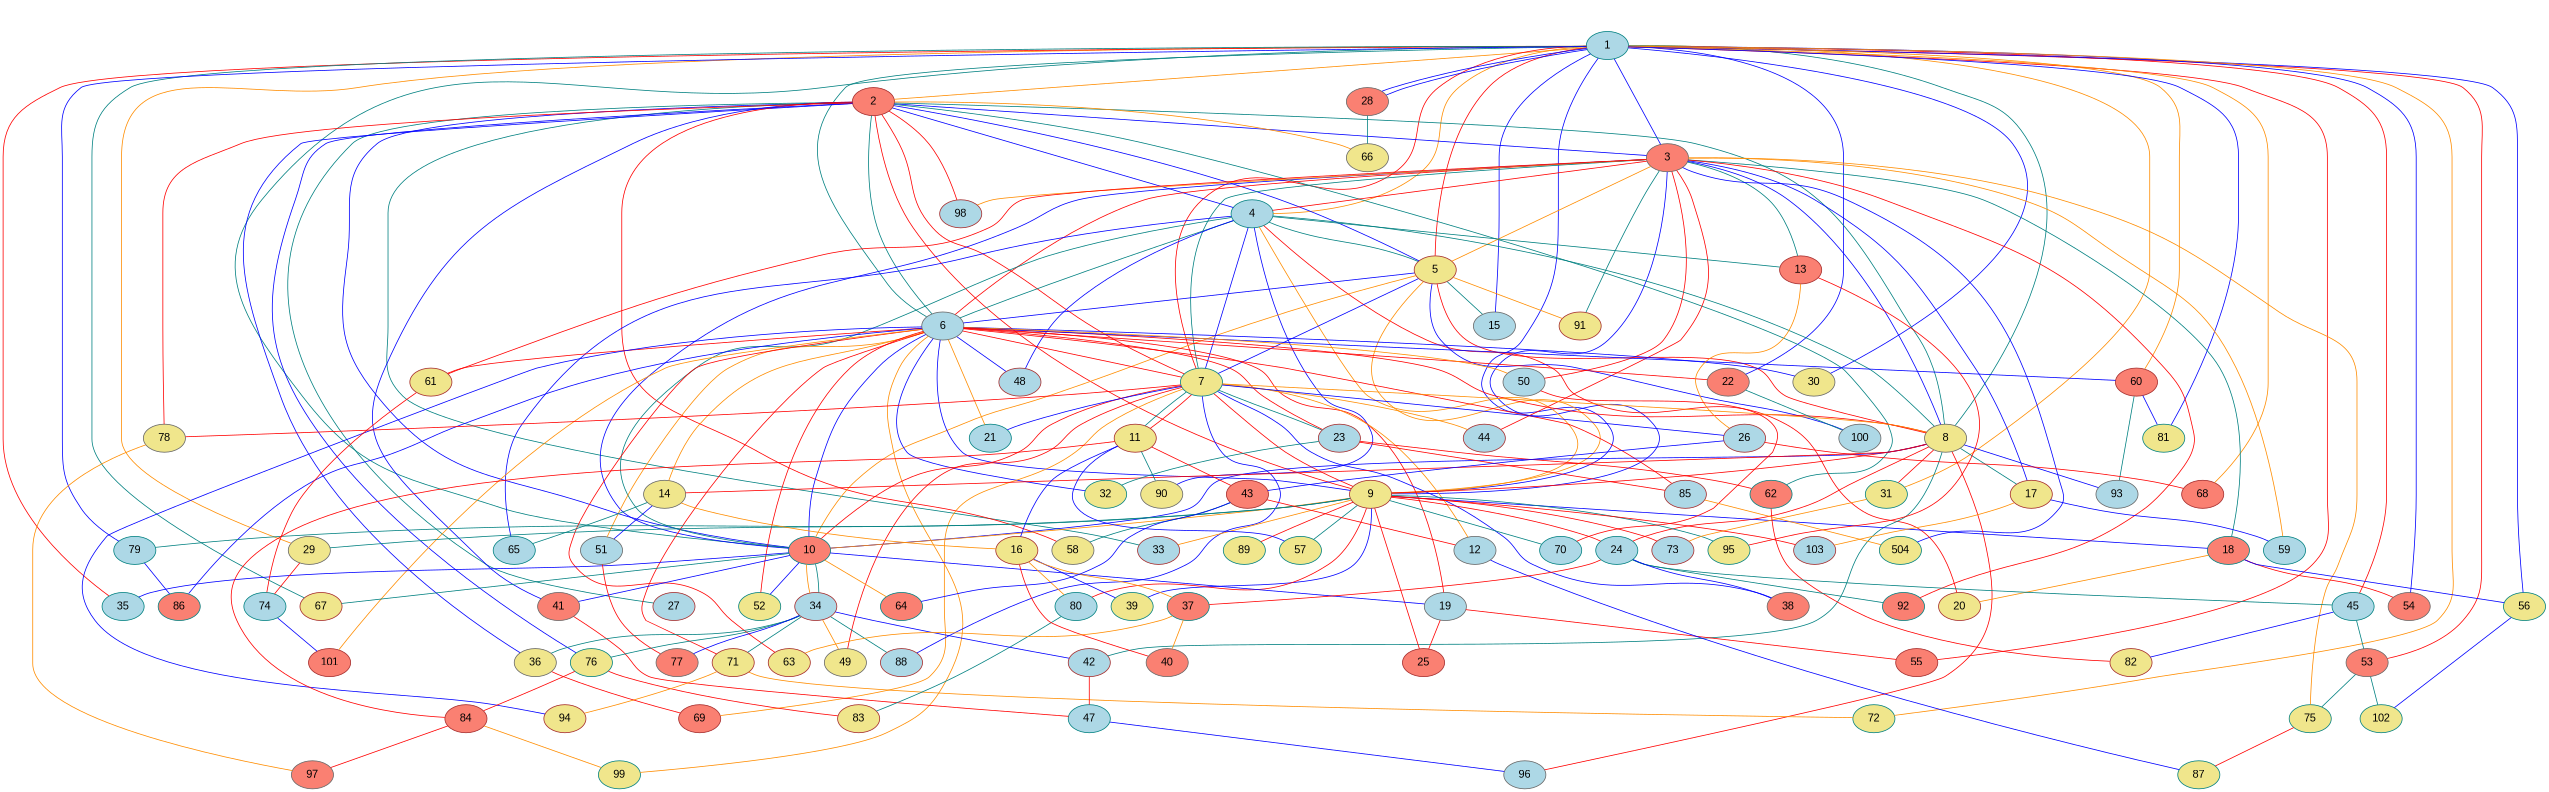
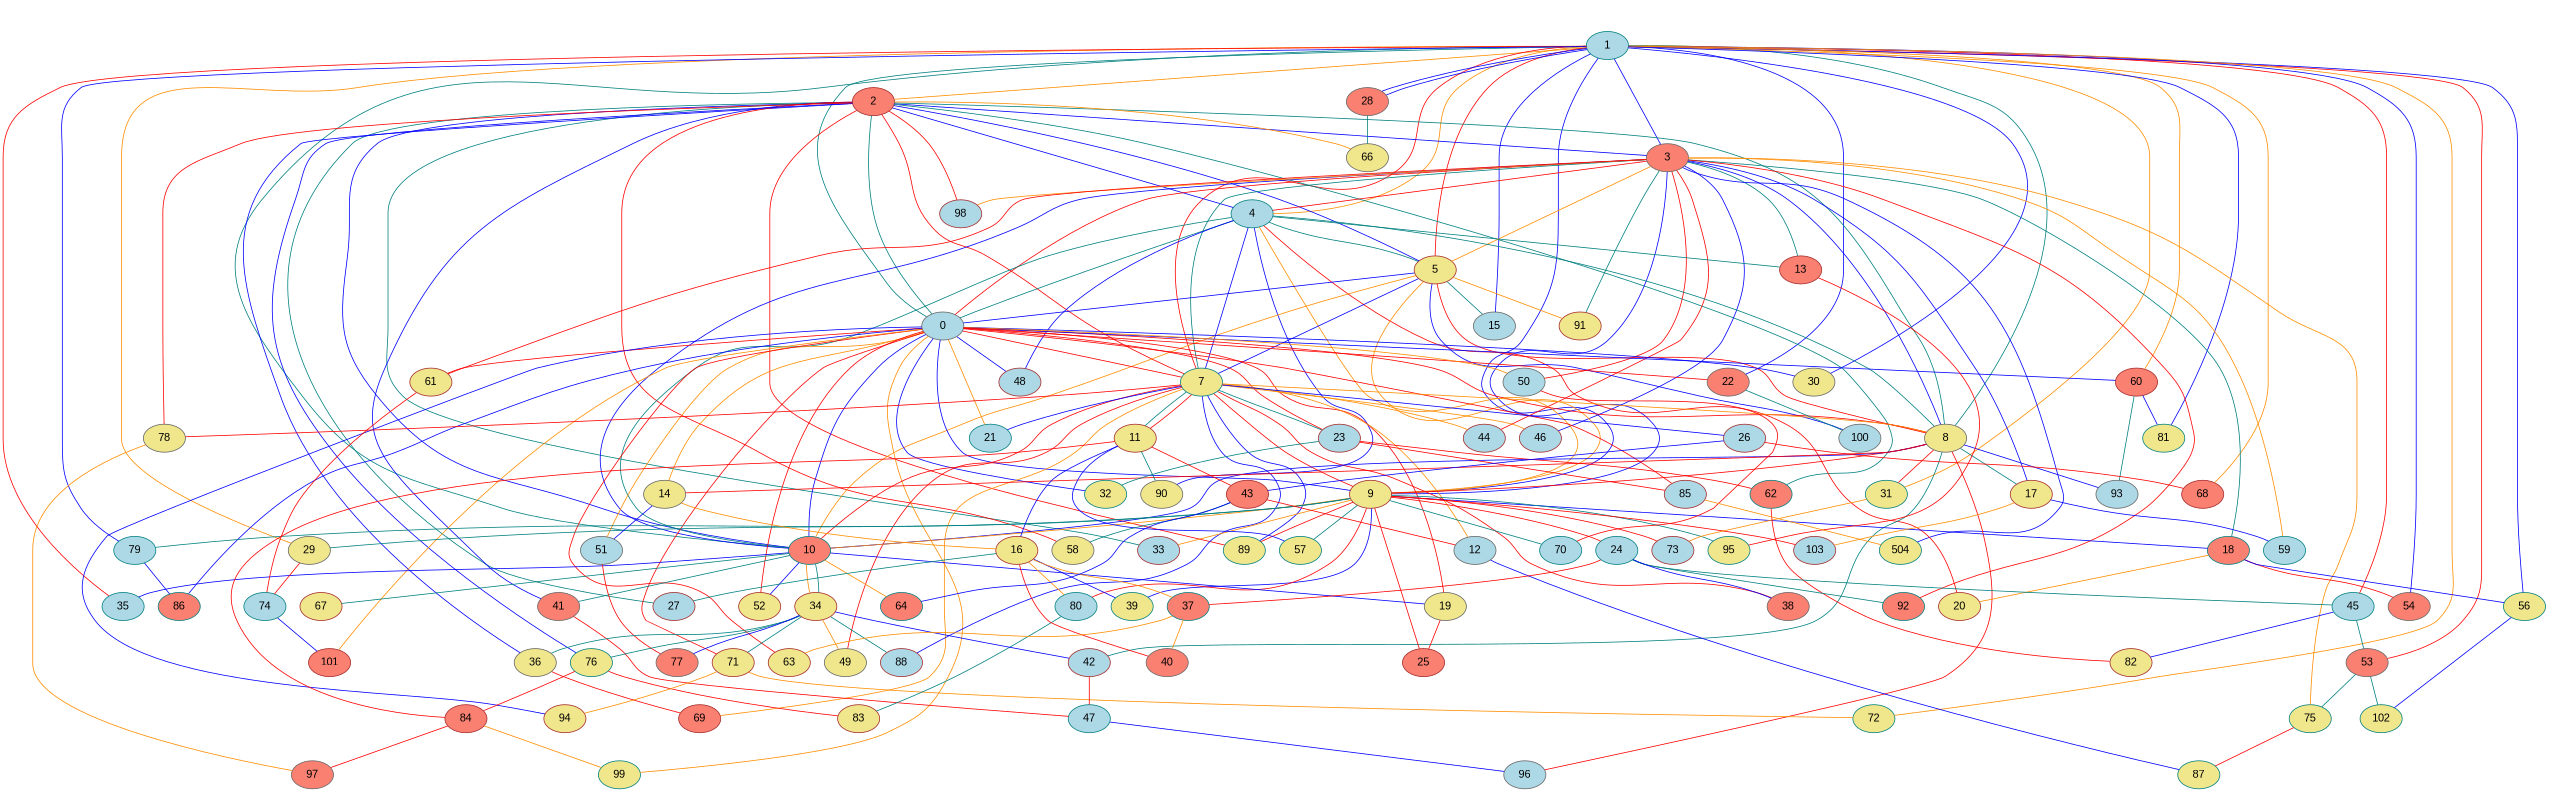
  graph {
    fontname="Liberation Sans"
    node [color=brown fillcolor=khaki fontname="Liberation Sans" style=filled]
    edge [color=blue fontname="Liberation Sans"]
    1 [color=teal fillcolor=lightblue]
    2 [fillcolor=salmon]
    3 [color=gray40 fillcolor=salmon]
    4 [color=teal fillcolor=lightblue]
    5
-   6 [color=gray40 fillcolor=lightblue]
+   6 [color=gray40 fillcolor=lightblue label=0]
    7 [color=teal]
    8 [color=gray40]
    9
    10 [color=teal fillcolor=salmon]
    15 [color=gray40 fillcolor=lightblue]
    22 [color=gray40 fillcolor=salmon]
    28 [color=gray40 fillcolor=salmon]
    29 [color=gray40]
    30 [color=gray40]
    31 [color=teal]
    35 [color=teal fillcolor=lightblue]
    45 [color=teal fillcolor=lightblue]
    53 [color=gray40 fillcolor=salmon]
    54 [color=gray40 fillcolor=salmon]
-   55 [fillcolor=salmon]
    56 [color=teal]
    60 [fillcolor=salmon]
    67
    68 [fillcolor=salmon]
    72 [color=teal]
    79 [color=teal fillcolor=lightblue]
    81 [color=teal]
    27 [fillcolor=lightblue]
    33 [fillcolor=lightblue]
    36 [color=gray40]
    41 [color=gray40 fillcolor=salmon]
    58 [color=gray40]
    62 [color=teal fillcolor=salmon]
    66 [color=gray40]
    76 [color=teal]
    78 [color=gray40]
    98 [fillcolor=lightblue]
    13 [fillcolor=salmon]
    17
    18 [color=teal fillcolor=salmon]
    44 [fillcolor=lightblue]
+   46 [fillcolor=lightblue]
    50 [color=gray40 fillcolor=lightblue]
    59 [color=teal fillcolor=lightblue]
    61
    75 [color=teal]
    91
    92 [color=teal fillcolor=salmon]
    n50 [color=teal label=504]
    20
    48 [fillcolor=lightblue]
-   65 [color=teal fillcolor=lightblue]
    90 [color=gray40]
    100 [color=gray40 fillcolor=lightblue]
    14 [color=gray40]
-   19 [color=gray40 fillcolor=lightblue]
+   19 [color=gray40]
    21 [color=teal fillcolor=lightblue]
    23 [fillcolor=lightblue]
    32 [color=teal]
    51 [color=gray40 fillcolor=lightblue]
-   52 [color=teal]
+   52
    63
    71
    85 [fillcolor=lightblue]
    86 [color=teal fillcolor=salmon]
    94
    99 [color=teal]
    101 [fillcolor=salmon]
    11
    12 [color=gray40 fillcolor=lightblue]
    26 [fillcolor=lightblue]
    38 [color=gray40 fillcolor=salmon]
    49 [color=gray40]
    69 [fillcolor=salmon]
    88 [fillcolor=lightblue]
    89 [color=teal]
    24 [color=teal fillcolor=lightblue]
    42 [fillcolor=lightblue]
    93 [color=gray40 fillcolor=lightblue]
    96 [color=gray40 fillcolor=lightblue]
    25 [fillcolor=salmon]
    39 [color=teal]
    57 [color=teal]
    70 [color=teal fillcolor=lightblue]
    73 [fillcolor=lightblue]
    80 [color=teal fillcolor=lightblue]
    95 [color=teal]
    103 [fillcolor=lightblue]
-   34 [fillcolor=lightblue]
+   34
    64 [color=teal fillcolor=salmon]
    74 [color=teal fillcolor=lightblue]
    82
    102 [color=teal]
    47 [color=teal fillcolor=lightblue]
    84 [fillcolor=salmon]
    83
    97 [color=gray40 fillcolor=salmon]
    87 [color=teal]
    16
    77 [color=gray40 fillcolor=salmon]
    43 [fillcolor=salmon]
    37 [color=teal fillcolor=salmon]
    40 [color=gray40 fillcolor=salmon]
    1 -- 2 [color=darkorange]
    1 -- 3
    1 -- 4 [color=darkorange]
    1 -- 5 [color=red]
    1 -- 6 [color=teal]
    1 -- 7 [color=red]
    1 -- 8 [color=teal]
    1 -- 9
    1 -- 10 [color=teal]
    1 -- 15
    1 -- 22
    1 -- 28
    1 -- 28
    1 -- 29 [color=darkorange]
    1 -- 30
    1 -- 31 [color=darkorange]
    1 -- 35 [color=red]
    1 -- 45 [color=red]
    1 -- 53 [color=red]
    1 -- 54
-   1 -- 55 [color=red]
    1 -- 56
    1 -- 60 [color=darkorange]
-   1 -- 67 [color=teal]
    1 -- 68 [color=darkorange]
    1 -- 72 [color=darkorange]
    1 -- 79
    1 -- 81
    2 -- 3
    2 -- 4
    2 -- 5
    2 -- 6 [color=teal]
    2 -- 7 [color=red]
    2 -- 8 [color=teal]
-   2 -- 9 [color=red]
+   2 -- 89 [color=red]
    2 -- 10
    2 -- 27 [color=teal]
    2 -- 33 [color=teal]
    2 -- 36
    2 -- 41
    2 -- 58 [color=red]
    2 -- 62 [color=teal]
    2 -- 66 [color=darkorange]
    2 -- 76
    2 -- 78 [color=red]
    2 -- 98 [color=red]
    3 -- 4 [color=red]
    3 -- 5 [color=darkorange]
    3 -- 6 [color=red]
    3 -- 7 [color=teal]
    3 -- 8
    3 -- 9
    3 -- 10
    3 -- 98 [color=darkorange]
    3 -- 13 [color=teal]
    3 -- 17
    3 -- 18 [color=teal]
    3 -- 44 [color=red]
+   3 -- 46
    3 -- 50 [color=red]
    3 -- 59 [color=darkorange]
    3 -- 61 [color=red]
    3 -- 75 [color=darkorange]
    3 -- 91 [color=teal]
    3 -- 92 [color=red]
    3 -- n50
    4 -- 5 [color=teal]
    4 -- 6 [color=teal]
    4 -- 7
    4 -- 8 [color=teal]
    4 -- 9 [color=darkorange]
    4 -- 10 [color=teal]
    4 -- 13 [color=teal]
    4 -- 20 [color=red]
    4 -- 48
-   4 -- 65
    4 -- 90
    5 -- 6
    5 -- 7
    5 -- 8 [color=red]
    5 -- 9 [color=darkorange]
    5 -- 10 [color=darkorange]
    5 -- 15 [color=teal]
    5 -- 91 [color=darkorange]
    5 -- 100
    6 -- 7 [color=red]
    6 -- 8 [color=red]
    6 -- 9
    6 -- 10
    6 -- 22 [color=red]
    6 -- 30
    6 -- 60
    6 -- 50 [color=darkorange]
    6 -- 61 [color=red]
    6 -- 48
    6 -- 14 [color=darkorange]
    6 -- 19 [color=red]
    6 -- 21 [color=darkorange]
    6 -- 23 [color=red]
    6 -- 32
    6 -- 51 [color=darkorange]
    6 -- 52 [color=red]
    6 -- 63 [color=red]
    6 -- 71 [color=red]
    6 -- 85 [color=red]
    6 -- 86
    6 -- 94
    6 -- 99 [color=darkorange]
    6 -- 101 [color=darkorange]
    7 -- 8 [color=darkorange]
    7 -- 9 [color=red]
    7 -- 10 [color=red]
    7 -- 78 [color=red]
    7 -- 44 [color=darkorange]
+   7 -- 46 [color=darkorange]
    7 -- 21
    7 -- 23 [color=teal]
    7 -- 11 [color=teal]
    7 -- 11 [color=red]
    7 -- 12 [color=darkorange]
    7 -- 26
-   7 -- 38
+   7 -- 38 [color=red]
    7 -- 49 [color=red]
    7 -- 69 [color=darkorange]
    7 -- 88
+   7 -- 89
    8 -- 9 [color=red]
    8 -- 10
    8 -- 31 [color=red]
    8 -- 17 [color=teal]
    8 -- 14 [color=red]
-   8 -- 24 [color=red]
    8 -- 42 [color=teal]
    8 -- 93
    8 -- 96 [color=red]
    9 -- 10 [color=darkorange]
    9 -- 29 [color=teal]
    9 -- 79 [color=teal]
    9 -- 33 [color=darkorange]
    9 -- 18
    9 -- 89 [color=red]
    9 -- 24 [color=red]
    9 -- 25 [color=red]
    9 -- 39
    9 -- 57 [color=teal]
    9 -- 70 [color=teal]
    9 -- 73 [color=red]
    9 -- 80 [color=red]
    9 -- 95 [color=teal]
    9 -- 103 [color=red]
    10 -- 35
    10 -- 67 [color=teal]
-   10 -- 41
+   10 -- 41 [color=teal]
    10 -- 19
    10 -- 52
    10 -- 34 [color=darkorange]
    10 -- 34 [color=teal]
    10 -- 64 [color=darkorange]
    22 -- 100 [color=teal]
    28 -- 66 [color=teal]
    29 -- 74 [color=red]
    31 -- 73 [color=darkorange]
    45 -- 53 [color=teal]
    45 -- 82
    53 -- 75 [color=teal]
    53 -- 102 [color=teal]
    56 -- 102
    60 -- 81
    60 -- 93 [color=teal]
    79 -- 86
    36 -- 69 [color=red]
    41 -- 47 [color=red]
    62 -- 82 [color=red]
    76 -- 84 [color=red]
    76 -- 83 [color=red]
    78 -- 97 [color=darkorange]
-   13 -- 26 [color=darkorange]
    13 -- 95 [color=red]
    17 -- 59
    17 -- 103 [color=darkorange]
    18 -- 54 [color=red]
    18 -- 56
    18 -- 20 [color=darkorange]
    50 -- 70 [color=red]
    61 -- 74 [color=red]
    75 -- 87 [color=red]
-   14 -- 65 [color=teal]
    14 -- 51
    14 -- 16 [color=darkorange]
-   19 -- 55 [color=red]
    19 -- 25 [color=red]
    23 -- 62 [color=red]
    23 -- 32 [color=teal]
    23 -- 85 [color=red]
    51 -- 77 [color=red]
    71 -- 72 [color=darkorange]
    71 -- 94 [color=darkorange]
    85 -- n50 [color=darkorange]
    11 -- 90 [color=teal]
    11 -- 57
    11 -- 84 [color=red]
    11 -- 16
    11 -- 43 [color=red]
    12 -- 87
    26 -- 68 [color=red]
    26 -- 43
    24 -- 45 [color=teal]
    24 -- 92 [color=teal]
    24 -- 38
    24 -- 37 [color=red]
    42 -- 47 [color=red]
    80 -- 83 [color=teal]
    34 -- 36 [color=teal]
    34 -- 76 [color=teal]
    34 -- 71 [color=teal]
    34 -- 49 [color=darkorange]
    34 -- 88 [color=teal]
    34 -- 42
    34 -- 77
    74 -- 101
    47 -- 96
    84 -- 99 [color=darkorange]
    84 -- 97 [color=red]
+   16 -- 27 [color=teal]
    16 -- 39
    16 -- 80 [color=darkorange]
    16 -- 37 [color=darkorange]
    16 -- 40 [color=red]
    43 -- 58 [color=teal]
    43 -- 12 [color=red]
    43 -- 64
    37 -- 63 [color=darkorange]
    37 -- 40 [color=darkorange]
  }
